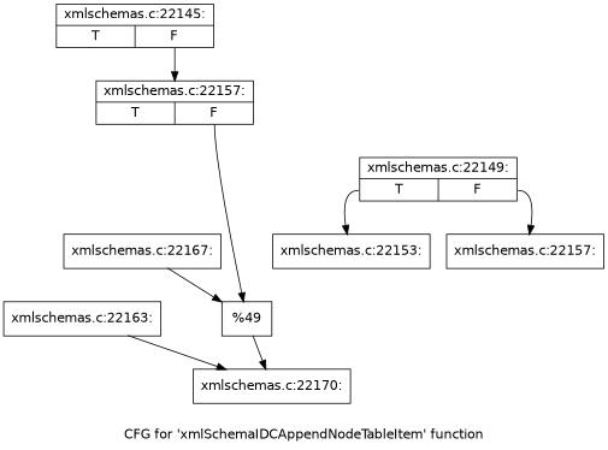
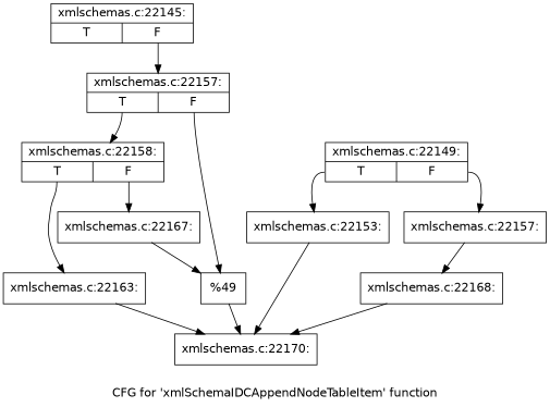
  digraph {
    fontname="DejaVu Sans"
    label="CFG for 'xmlSchemaIDCAppendNodeTableItem' function"
    node [fontname="DejaVu Sans" shape=record]
    edge [fontname="DejaVu Sans"]
    n1 [label="{xmlschemas.c:22145:|{<s0>T|<s1>F}}"]
    n2 [label="{xmlschemas.c:22157:|{<s0>T|<s1>F}}"]
    n3 [label="{xmlschemas.c:22149:|{<s0>T|<s1>F}}"]
    n4 [label="{xmlschemas.c:22153:}"]
    n5 [label="{xmlschemas.c:22157:}"]
+   n6 [label="{xmlschemas.c:22158:|{<s0>T|<s1>F}}"]
    n7 [label="{%49}"]
    n8 [label="{xmlschemas.c:22170:}"]
+   n9 [label="{xmlschemas.c:22168:}"]
    n10 [label="{xmlschemas.c:22163:}"]
    n11 [label="{xmlschemas.c:22167:}"]
    n1 -> n2 [tailport=s1]
+   n2 -> n6 [tailport=s0]
    n2 -> n7 [tailport=s1]
    n3 -> n4 [tailport=s0]
    n3 -> n5 [tailport=s1]
+   n4 -> n8
+   n5 -> n9
+   n6 -> n10 [tailport=s0]
+   n6 -> n11 [tailport=s1]
    n7 -> n8
+   n9 -> n8
    n10 -> n8
    n11 -> n7
  }
